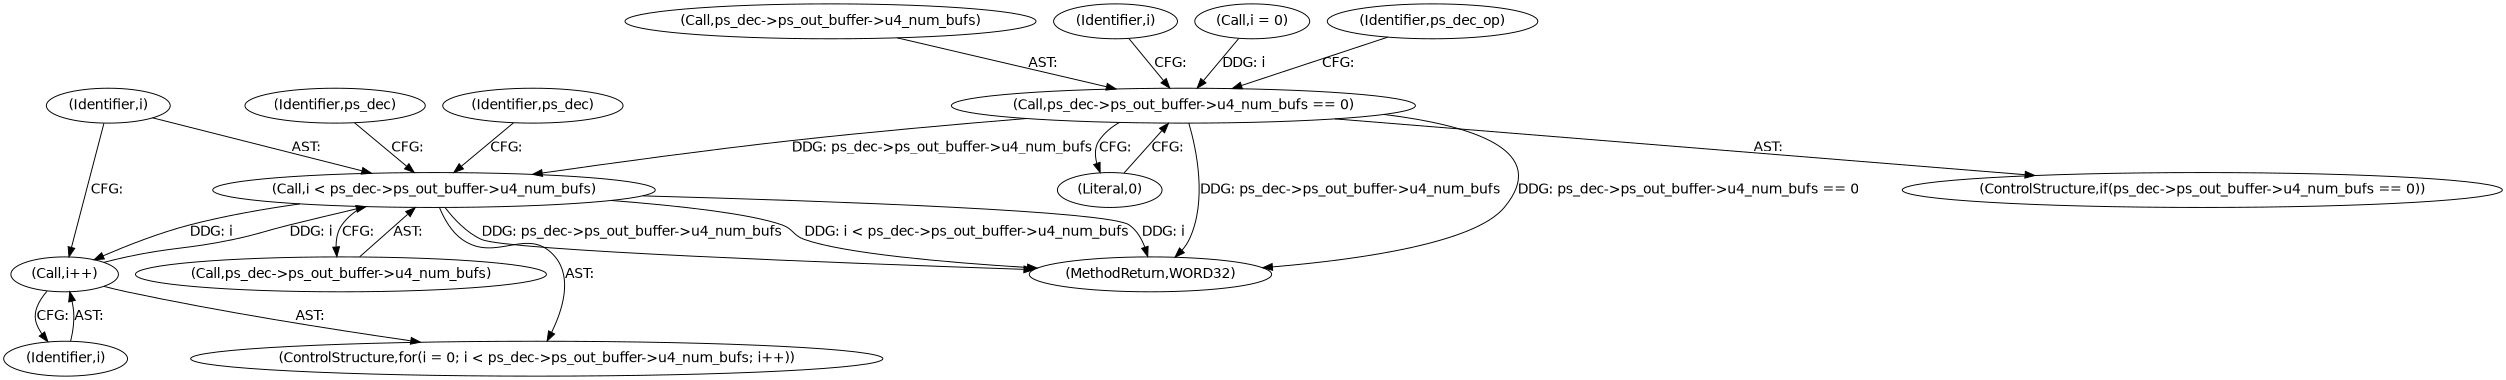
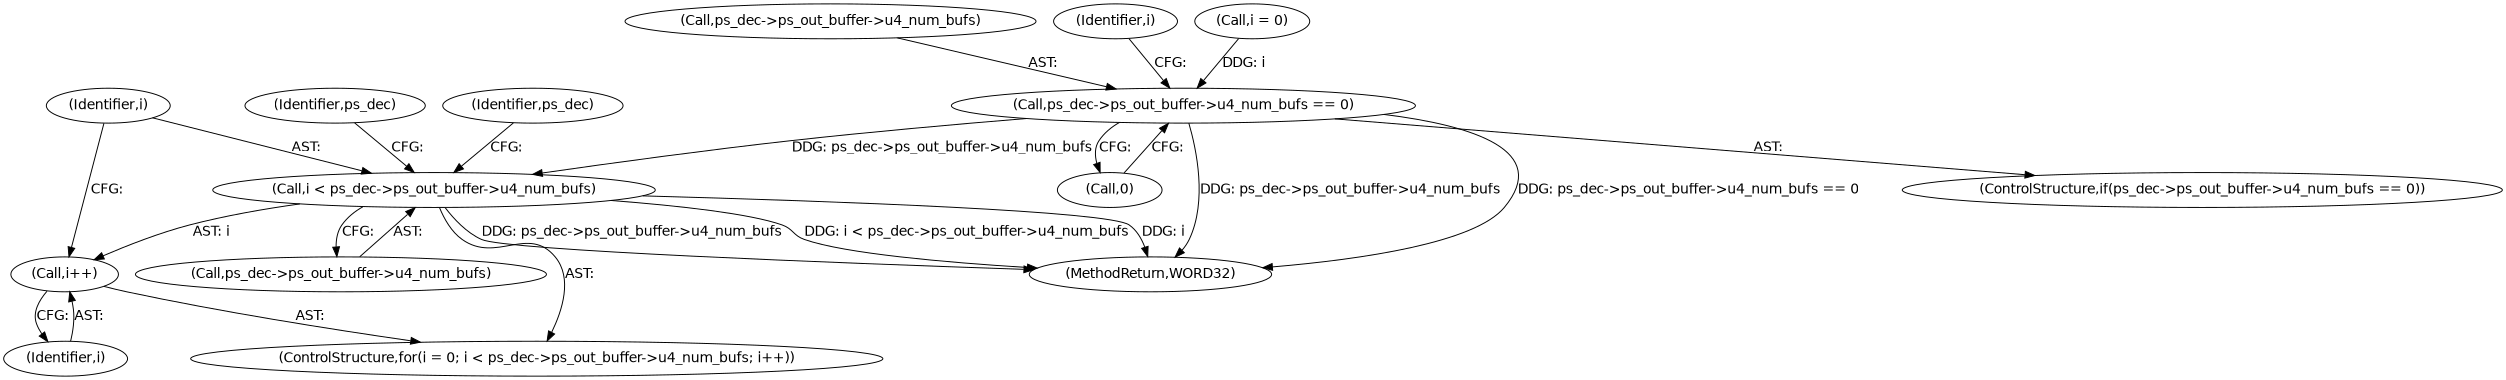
  digraph {
    fontname="DejaVu Sans"
    node [fontname="DejaVu Sans"]
    edge [fontname="DejaVu Sans"]
    n1 [label="(Call,ps_dec->ps_out_buffer->u4_num_bufs == 0)"]
    n2 [label="(Call,i < ps_dec->ps_out_buffer->u4_num_bufs)"]
    n3 [label="(MethodReturn,WORD32)"]
    n4 [label="(ControlStructure,if(ps_dec->ps_out_buffer->u4_num_bufs == 0))"]
-   n5 [label="(Literal,0)"]
+   n5 [label="(Call,0)"]
    n6 [label="(Call,i++)"]
    n7 [label="(Call,ps_dec->ps_out_buffer->u4_num_bufs)"]
    n8 [label="(ControlStructure,for(i = 0; i < ps_dec->ps_out_buffer->u4_num_bufs; i++))"]
    n9 [label="(Identifier,i)"]
    n10 [label="(Call,ps_dec->ps_out_buffer->u4_num_bufs)"]
    n11 [label="(Identifier,i)"]
    n12 [label="(Identifier,ps_dec)"]
    n13 [label="(Identifier,ps_dec)"]
    n14 [label="(Call,i = 0)"]
    n15 [label="(Identifier,i)"]
-   n16 [label="(Identifier,ps_dec_op)"]
    n1 -> n2 [label="DDG: ps_dec->ps_out_buffer->u4_num_bufs"]
    n1 -> n3 [label="DDG: ps_dec->ps_out_buffer->u4_num_bufs"]
    n1 -> n3 [label="DDG: ps_dec->ps_out_buffer->u4_num_bufs == 0"]
    n1 -> n4 [label="AST: "]
    n1 -> n5 [label="CFG: "]
    n2 -> n3 [label="DDG: ps_dec->ps_out_buffer->u4_num_bufs"]
    n2 -> n3 [label="DDG: i < ps_dec->ps_out_buffer->u4_num_bufs"]
    n2 -> n3 [label="DDG: i"]
-   n2 -> n6 [label="DDG: i"]
+   n2 -> n6 [label="AST: i"]
    n2 -> n7 [label="CFG: "]
    n2 -> n8 [label="AST: "]
    n5 -> n1 [label="CFG: "]
-   n6 -> n2 [label="DDG: i"]
    n6 -> n8 [label="AST: "]
    n6 -> n9 [label="CFG: "]
    n7 -> n2 [label="AST: "]
    n9 -> n6 [label="AST: "]
    n10 -> n1 [label="AST: "]
    n11 -> n1 [label="CFG: "]
    n12 -> n2 [label="CFG: "]
    n13 -> n2 [label="CFG: "]
    n14 -> n1 [label="DDG: i"]
    n15 -> n2 [label="AST: "]
    n15 -> n6 [label="CFG: "]
-   n16 -> n1 [label="CFG: "]
  }
